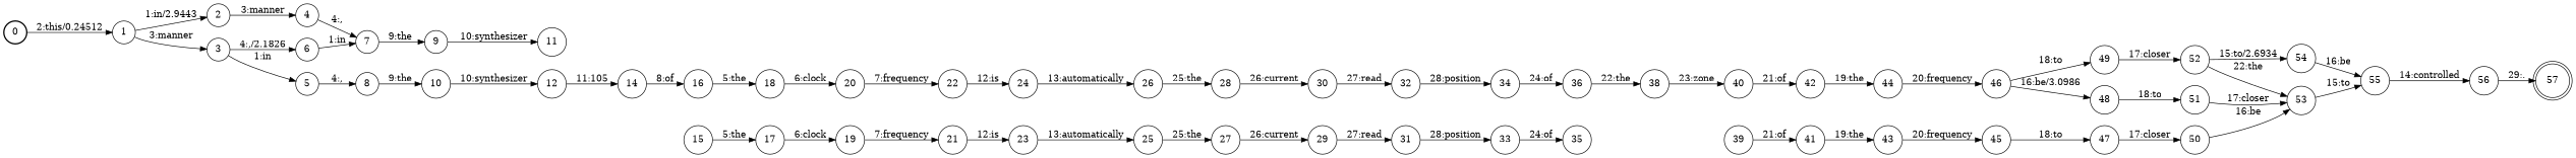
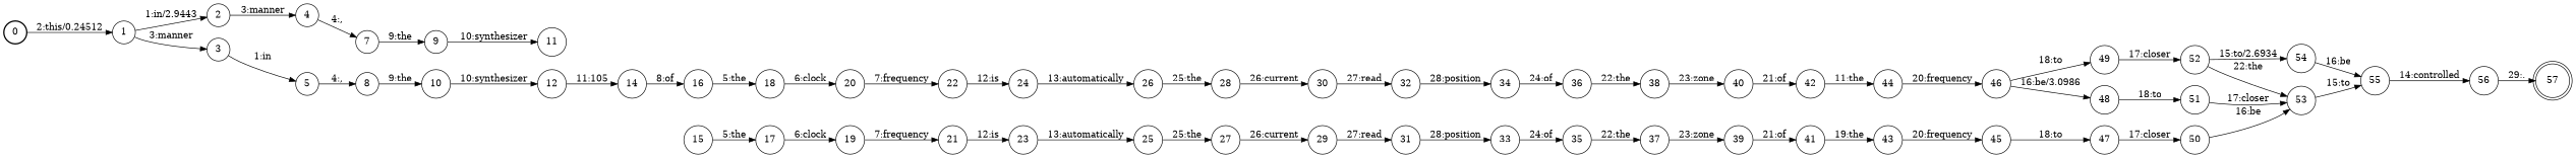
  digraph {
    nodesep=0.25
    rankdir=LR
    ranksep=0.4
    node [fontsize=14 shape=circle style=solid]
    edge [fontsize=14]
    n1 [label=0 style=bold]
    n2 [label=1]
    n3 [label=2]
    n4 [label=3]
    n5 [label=4]
    n6 [label=5]
-   n7 [label=6]
    n8 [label=7]
    n9 [label=8]
    n10 [label=9]
    n11 [label=10]
    n12 [label=11]
    n13 [label=12]
    n14 [label=14]
    n15 [label=16]
    n16 [label=15]
    n17 [label=17]
    n18 [label=18]
    n19 [label=19]
    n20 [label=20]
    n21 [label=21]
    n22 [label=22]
    n23 [label=23]
    n24 [label=24]
    n25 [label=25]
    n26 [label=26]
    n27 [label=27]
    n28 [label=28]
    n29 [label=29]
    n30 [label=30]
    n31 [label=31]
    n32 [label=32]
    n33 [label=33]
    n34 [label=34]
    n35 [label=35]
    n36 [label=36]
+   n37 [label=37]
    n38 [label=38]
    n39 [label=39]
    n40 [label=40]
    n41 [label=41]
    n42 [label=42]
    n43 [label=43]
    n44 [label=44]
    n45 [label=45]
    n46 [label=46]
    n47 [label=47]
    n48 [label=48]
    n49 [label=49]
    n50 [label=50]
    n51 [label=51]
    n52 [label=52]
    n53 [label=53]
    n54 [label=54]
    n55 [label=55]
    n56 [label=56]
    n57 [label=57 shape=doublecircle]
    n1 -> n2 [label="2:this/0.24512"]
    n2 -> n3 [label="1:in/2.9443"]
    n2 -> n4 [label="3:manner"]
    n3 -> n5 [label="3:manner"]
    n4 -> n6 [label="1:in"]
-   n4 -> n7 [label="4:,/2.1826"]
    n5 -> n8 [label="4:,"]
    n6 -> n9 [label="4:,"]
-   n7 -> n8 [label="1:in"]
    n8 -> n10 [label="9:the"]
    n9 -> n11 [label="9:the"]
    n10 -> n12 [label="10:synthesizer"]
    n11 -> n13 [label="10:synthesizer"]
    n13 -> n14 [label="11:105"]
    n14 -> n15 [label="8:of"]
    n15 -> n18 [label="5:the"]
    n16 -> n17 [label="5:the"]
    n17 -> n19 [label="6:clock"]
    n18 -> n20 [label="6:clock"]
    n19 -> n21 [label="7:frequency"]
    n20 -> n22 [label="7:frequency"]
    n21 -> n23 [label="12:is"]
    n22 -> n24 [label="12:is"]
    n23 -> n25 [label="13:automatically"]
    n24 -> n26 [label="13:automatically"]
    n25 -> n27 [label="25:the"]
    n26 -> n28 [label="25:the"]
    n27 -> n29 [label="26:current"]
    n28 -> n30 [label="26:current"]
    n29 -> n31 [label="27:read"]
    n30 -> n32 [label="27:read"]
    n31 -> n33 [label="28:position"]
    n32 -> n34 [label="28:position"]
    n33 -> n35 [label="24:of"]
    n34 -> n36 [label="24:of"]
+   n35 -> n37 [label="22:the"]
    n36 -> n38 [label="22:the"]
+   n37 -> n39 [label="23:zone"]
    n38 -> n40 [label="23:zone"]
    n39 -> n41 [label="21:of"]
    n40 -> n42 [label="21:of"]
    n41 -> n43 [label="19:the"]
-   n42 -> n44 [label="19:the"]
+   n42 -> n44 [label="11:the"]
    n43 -> n45 [label="20:frequency"]
    n44 -> n46 [label="20:frequency"]
    n45 -> n47 [label="18:to"]
    n46 -> n48 [label="16:be/3.0986"]
    n46 -> n49 [label="18:to"]
    n47 -> n50 [label="17:closer"]
    n48 -> n51 [label="18:to"]
    n49 -> n52 [label="17:closer"]
    n50 -> n53 [label="16:be"]
    n51 -> n53 [label="17:closer"]
    n52 -> n53 [label="22:the"]
    n52 -> n54 [label="15:to/2.6934"]
    n53 -> n55 [label="15:to"]
    n54 -> n55 [label="16:be"]
    n55 -> n56 [label="14:controlled"]
    n56 -> n57 [label="29:."]
  }
